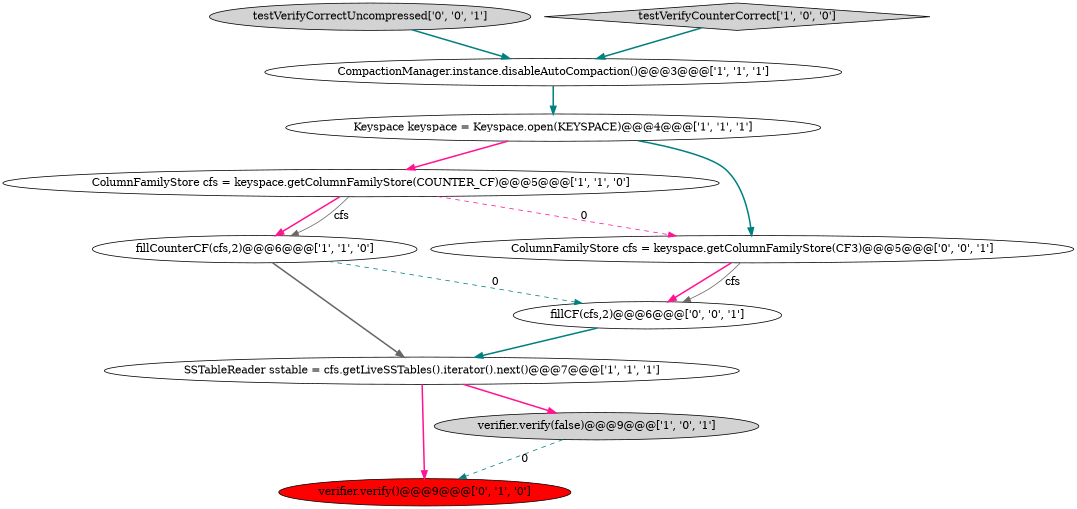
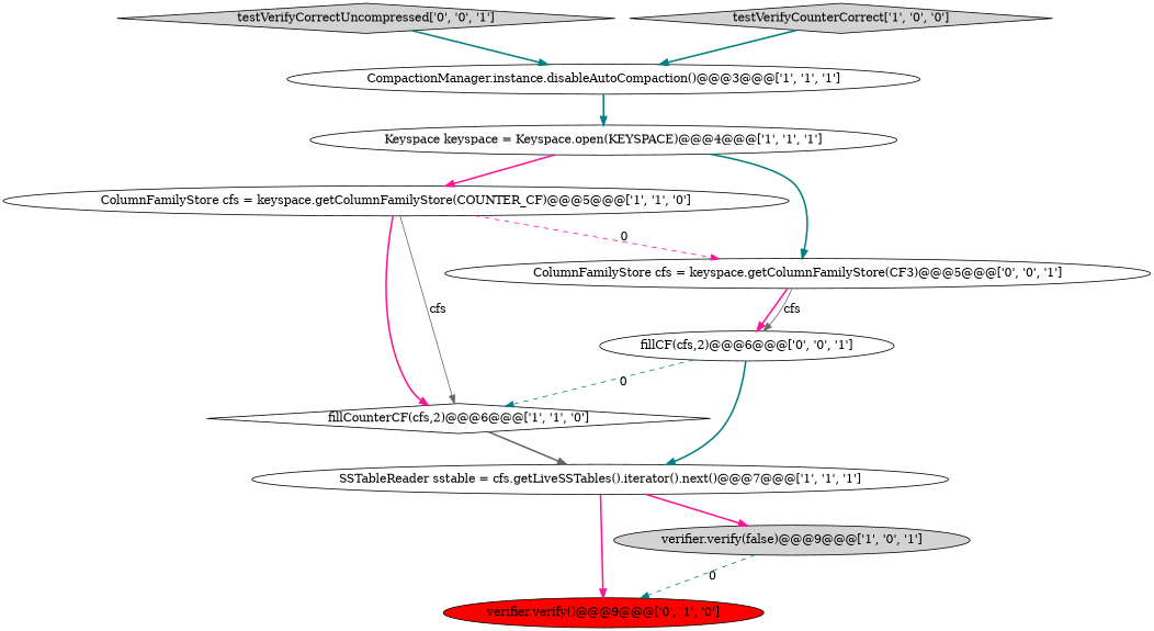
  digraph {
    node [fillcolor=white shape=ellipse style=filled]
    edge [color=teal style=bold]
    n1 [fillcolor=red label="verifier.verify()@@@9@@@['0', '1', '0']"]
    n2 [label="Keyspace keyspace = Keyspace.open(KEYSPACE)@@@4@@@['1', '1', '1']"]
    n3 [label="ColumnFamilyStore cfs = keyspace.getColumnFamilyStore(COUNTER_CF)@@@5@@@['1', '1', '0']"]
    n4 [label="ColumnFamilyStore cfs = keyspace.getColumnFamilyStore(CF3)@@@5@@@['0', '0', '1']"]
-   n5 [label="fillCounterCF(cfs,2)@@@6@@@['1', '1', '0']"]
+   n5 [label="fillCounterCF(cfs,2)@@@6@@@['1', '1', '0']" shape=diamond]
    n6 [label="fillCF(cfs,2)@@@6@@@['0', '0', '1']"]
-   n7 [fillcolor=lightgray label="testVerifyCorrectUncompressed['0', '0', '1']"]
+   n7 [fillcolor=lightgray label="testVerifyCorrectUncompressed['0', '0', '1']" shape=diamond]
    n8 [label="CompactionManager.instance.disableAutoCompaction()@@@3@@@['1', '1', '1']"]
    n9 [label="SSTableReader sstable = cfs.getLiveSSTables().iterator().next()@@@7@@@['1', '1', '1']"]
    n10 [fillcolor=lightgray label="verifier.verify(false)@@@9@@@['1', '0', '1']"]
    n11 [fillcolor=lightgray label="testVerifyCounterCorrect['1', '0', '0']" shape=diamond]
    n2 -> n3 [color=deeppink]
    n2 -> n4
    n3 -> n4 [color=deeppink label=0 style=dashed]
    n3 -> n5 [color=deeppink]
    n3 -> n5 [color=gray40 label=cfs style=solid]
    n4 -> n6 [color=deeppink]
    n4 -> n6 [color=gray40 label=cfs style=solid]
-   n5 -> n6 [label=0 style=dashed]
+   n6 -> n5 [label=0 style=dashed]
    n5 -> n9 [color=gray40]
    n6 -> n9
    n7 -> n8
    n8 -> n2
    n9 -> n1 [color=deeppink]
    n9 -> n10 [color=deeppink]
    n10 -> n1 [label=0 style=dashed]
    n11 -> n8
  }
